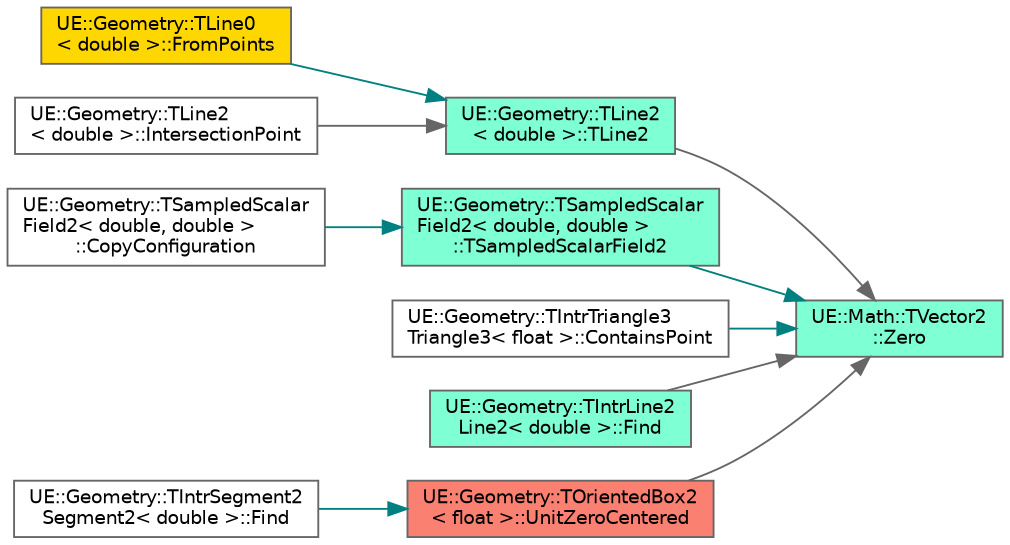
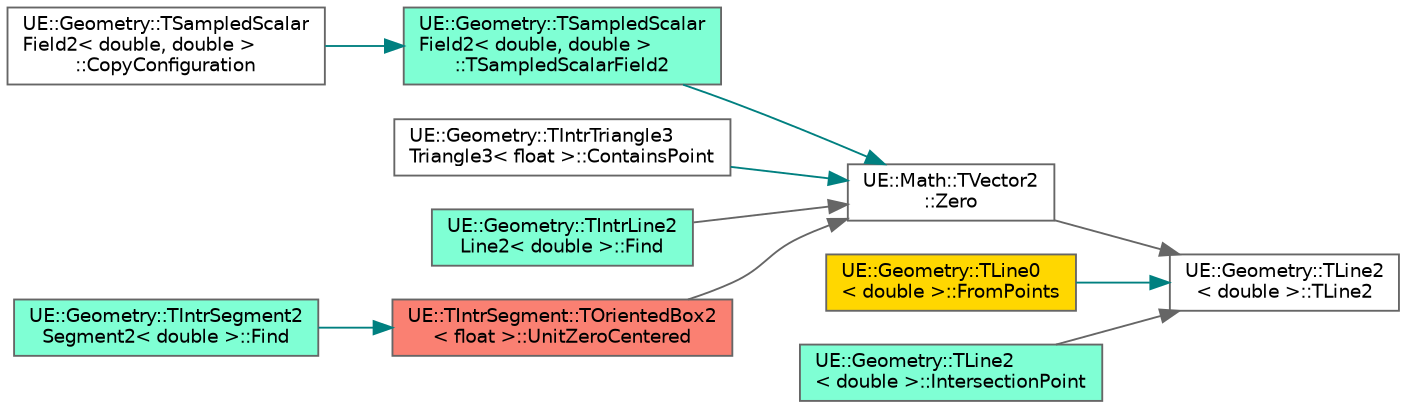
  digraph {
    rankdir=RL
    node [color=grey40 fillcolor=white fontname=Helvetica fontsize=10 shape=box style=filled]
    edge [color=teal dir=back fontname=Helvetica fontsize=10 labelfontname=Helvetica labelfontsize=10 style=solid]
-   n1 [color=gray40 fillcolor=aquamarine fontcolor=black height=0.2 label="UE::Math::TVector2\l::Zero" width=0.4]
-   n2 [fillcolor=aquamarine height=0.2 label="UE::Geometry::TLine2\l\< double \>::TLine2" width=0.4]
+   n1 [color=gray40 fontcolor=black height=0.2 label="UE::Math::TVector2\l::Zero" width=0.4]
+   n2 [height=0.2 label="UE::Geometry::TLine2\l\< double \>::TLine2" width=0.4]
    n3 [fillcolor=aquamarine height=0.2 label="UE::Geometry::TSampledScalar\lField2\< double, double \>\l::TSampledScalarField2" width=0.4]
    n4 [height=0.2 label="UE::Geometry::TIntrTriangle3\lTriangle3\< float \>::ContainsPoint" width=0.4]
    n5 [fillcolor=aquamarine height=0.2 label="UE::Geometry::TIntrLine2\lLine2\< double \>::Find" width=0.4]
-   n6 [fillcolor=salmon height=0.2 label="UE::Geometry::TOrientedBox2\l\< float \>::UnitZeroCentered" width=0.4]
+   n6 [fillcolor=salmon height=0.2 label="UE::TIntrSegment::TOrientedBox2\l\< float \>::UnitZeroCentered" width=0.4]
    n7 [fillcolor=gold height=0.2 label="UE::Geometry::TLine0\l\< double \>::FromPoints" width=0.4]
-   n8 [height=0.2 label="UE::Geometry::TLine2\l\< double \>::IntersectionPoint" width=0.4]
+   n8 [fillcolor=aquamarine height=0.2 label="UE::Geometry::TLine2\l\< double \>::IntersectionPoint" width=0.4]
    n9 [height=0.2 label="UE::Geometry::TSampledScalar\lField2\< double, double \>\l::CopyConfiguration" width=0.4]
-   n10 [height=0.2 label="UE::Geometry::TIntrSegment2\lSegment2\< double \>::Find" width=0.4]
-   n1 -> n2 [color=gray40]
+   n10 [fillcolor=aquamarine height=0.2 label="UE::Geometry::TIntrSegment2\lSegment2\< double \>::Find" width=0.4]
+   n2 -> n1 [color=gray40]
    n1 -> n3
    n1 -> n4
    n1 -> n5 [color=gray40]
    n1 -> n6 [color=gray40]
    n2 -> n7
    n2 -> n8 [color=gray40]
    n3 -> n9
    n6 -> n10
  }
